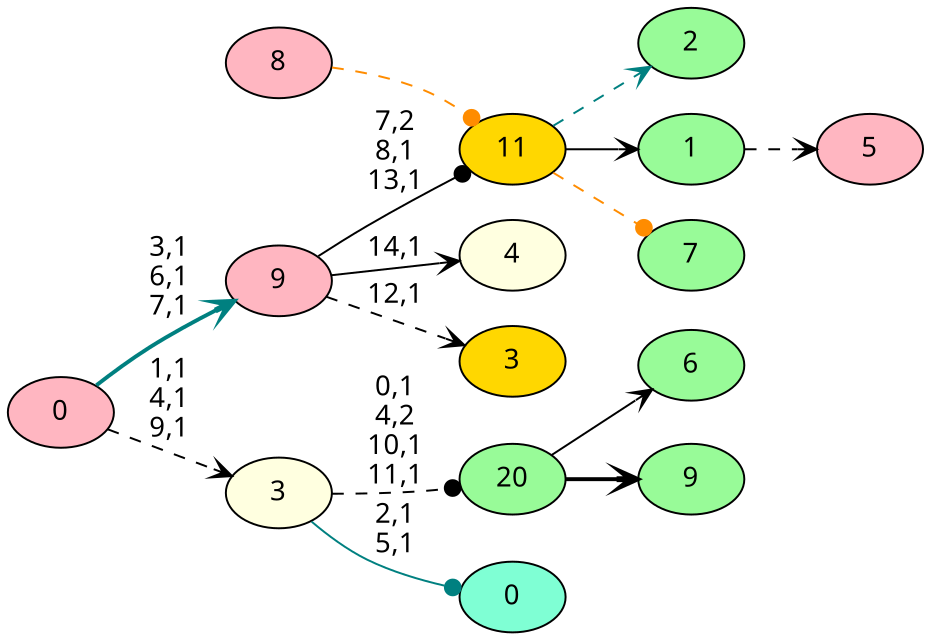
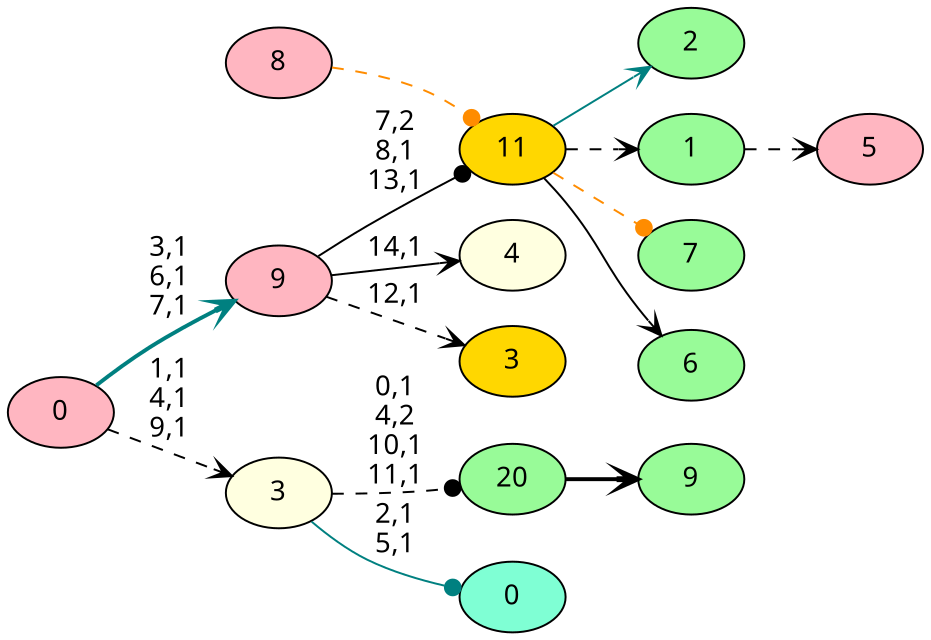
  digraph {
    fontname="Noto Sans"
    rankdir=LR
    node [fillcolor=palegreen fontname="Noto Sans" style=filled]
    edge [arrowhead=vee color=black fontname="Noto Sans" style=dashed]
    n1 [label=9]
    n2 [fillcolor=lightpink label=8]
    11 [fillcolor=gold]
    n4 [label=7]
    n5 [label=6]
    n6 [fillcolor=lightpink label=5]
    20
    n8 [fillcolor=lightyellow label=4]
    n9 [fillcolor=gold label=3]
    n10 [label=2]
    n11 [label=1]
    9 [fillcolor=lightpink]
    n13 [fillcolor=aquamarine label=0]
    3 [fillcolor=lightyellow]
    0 [fillcolor=lightpink]
    n2 -> 11 [arrowhead=dot color=darkorange]
    11 -> n4 [arrowhead=dot color=darkorange]
-   20 -> n5 [style=solid]
-   11 -> n10 [color=teal]
-   11 -> n11 [style=solid]
+   11 -> n5 [style=solid]
+   11 -> n10 [color=teal style=solid]
+   11 -> n11
    20 -> n1 [style=bold]
    n11 -> n6
    9 -> 11 [arrowhead=dot label="7,2\n8,1\n13,1" style=solid]
    9 -> n8 [label="14,1" style=solid]
    9 -> n9 [label="12,1"]
    3 -> 20 [arrowhead=dot label="0,1\n4,2\n10,1\n11,1"]
    3 -> n13 [arrowhead=dot color=teal label="2,1\n5,1" style=solid]
    0 -> 9 [color=teal label="3,1\n6,1\n7,1" style=bold]
    0 -> 3 [label="1,1\n4,1\n9,1"]
  }
